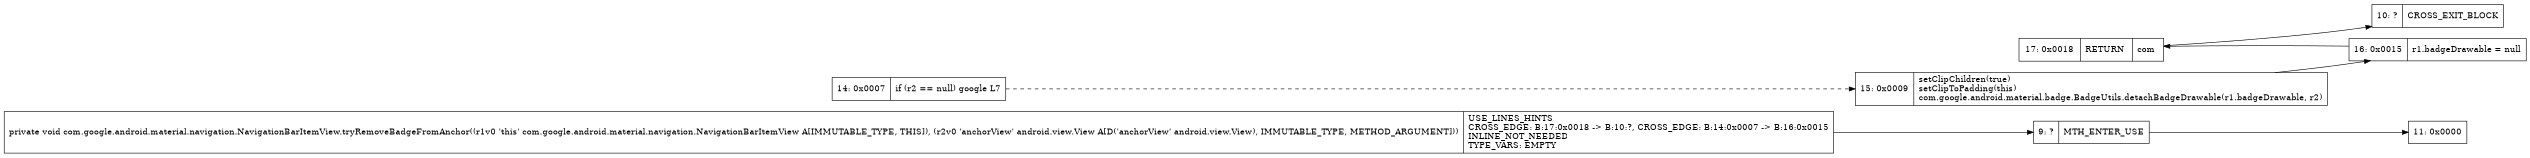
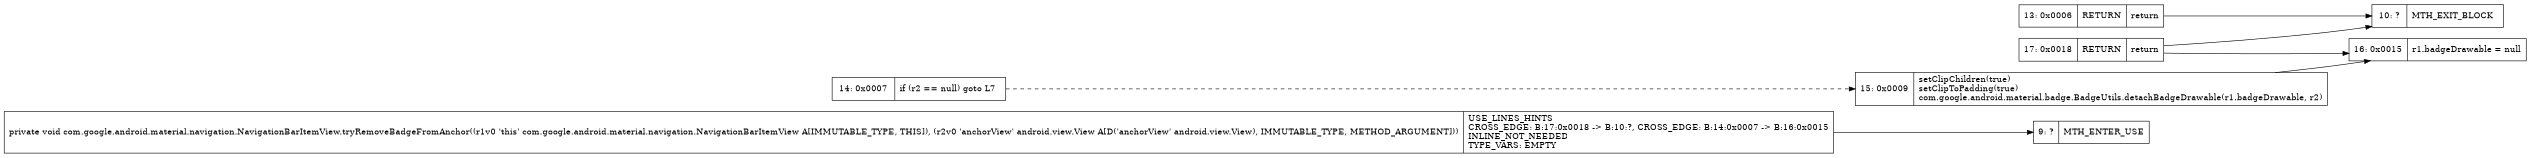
  digraph {
    rankdir=LR
    node [shape=record]
    n1 [label="{9\:\ ?|MTH_ENTER_USE\l}"]
-   n2 [label="{11\:\ 0x0000}"]
-   n4 [label="{10\:\ ?|CROSS_EXIT_BLOCK\l}"]
-   n5 [label="{14\:\ 0x0007|if (r2 == null) google L7\l}"]
-   n6 [label="{15\:\ 0x0009|setClipChildren(true)\lsetClipToPadding(this)\lcom.google.android.material.badge.BadgeUtils.detachBadgeDrawable(r1.badgeDrawable, r2)\l}"]
+   n3 [label="{13\:\ 0x0006|RETURN\l|return\l}"]
+   n4 [label="{10\:\ ?|MTH_EXIT_BLOCK\l}"]
+   n5 [label="{14\:\ 0x0007|if (r2 == null) goto L7\l}"]
+   n6 [label="{15\:\ 0x0009|setClipChildren(true)\lsetClipToPadding(true)\lcom.google.android.material.badge.BadgeUtils.detachBadgeDrawable(r1.badgeDrawable, r2)\l}"]
    n7 [label="{16\:\ 0x0015|r1.badgeDrawable = null\l}"]
-   n8 [label="{17\:\ 0x0018|RETURN\l|com\l}"]
+   n8 [label="{17\:\ 0x0018|RETURN\l|return\l}"]
    n9 [label="{private void com.google.android.material.navigation.NavigationBarItemView.tryRemoveBadgeFromAnchor((r1v0 'this' com.google.android.material.navigation.NavigationBarItemView A[IMMUTABLE_TYPE, THIS]), (r2v0 'anchorView' android.view.View A[D('anchorView' android.view.View), IMMUTABLE_TYPE, METHOD_ARGUMENT]))  | USE_LINES_HINTS\lCROSS_EDGE: B:17:0x0018 \-\> B:10:?, CROSS_EDGE: B:14:0x0007 \-\> B:16:0x0015\lINLINE_NOT_NEEDED\lTYPE_VARS: EMPTY\l}"]
-   n1 -> n2
+   n3 -> n4
    n5 -> n6 [style=dashed]
    n6 -> n7
-   n7 -> n8
+   n8 -> n7
    n8 -> n4
    n9 -> n1
  }
